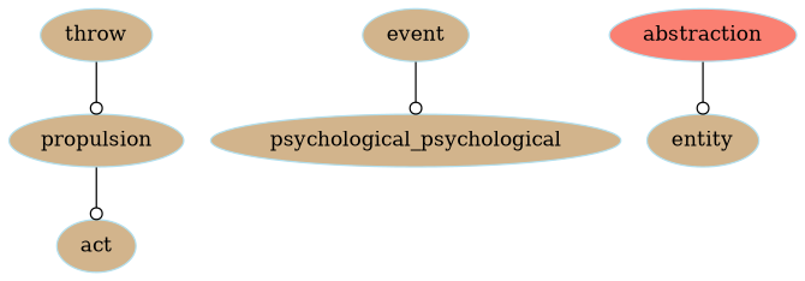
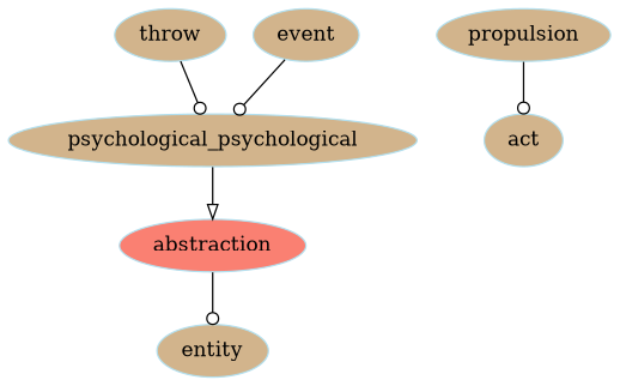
  digraph {
    node [color=lightblue2 fillcolor=tan style=filled]
    edge [arrowhead=odot]
    throw
    propulsion
    act
    n4 [label=psychological_psychological]
    event
    abstraction [fillcolor=salmon]
    entity
-   throw -> propulsion
+   throw -> n4
    propulsion -> act
+   n4 -> abstraction [arrowhead=onormal]
    event -> n4
    abstraction -> entity
  }
